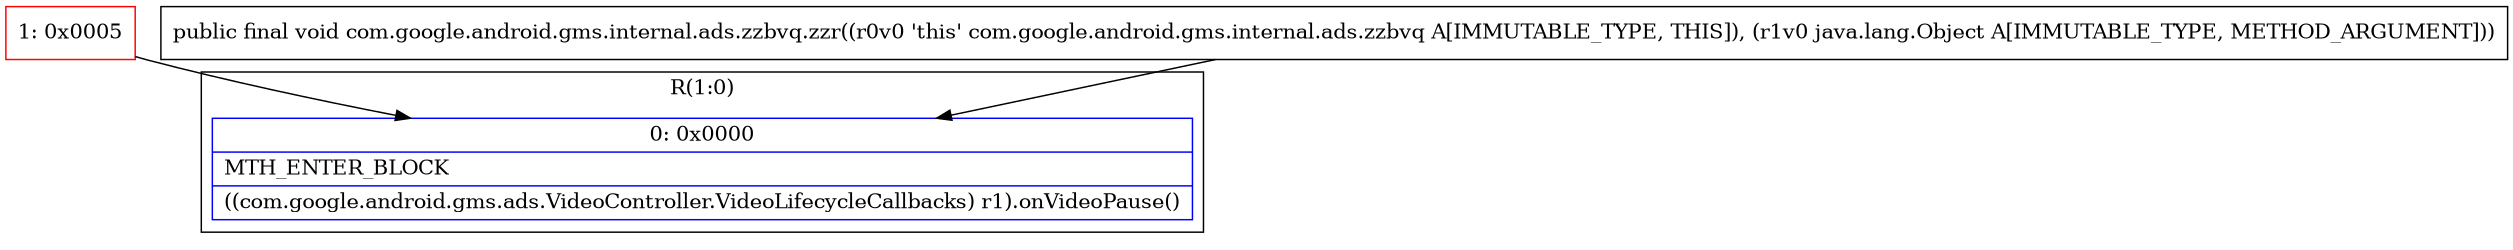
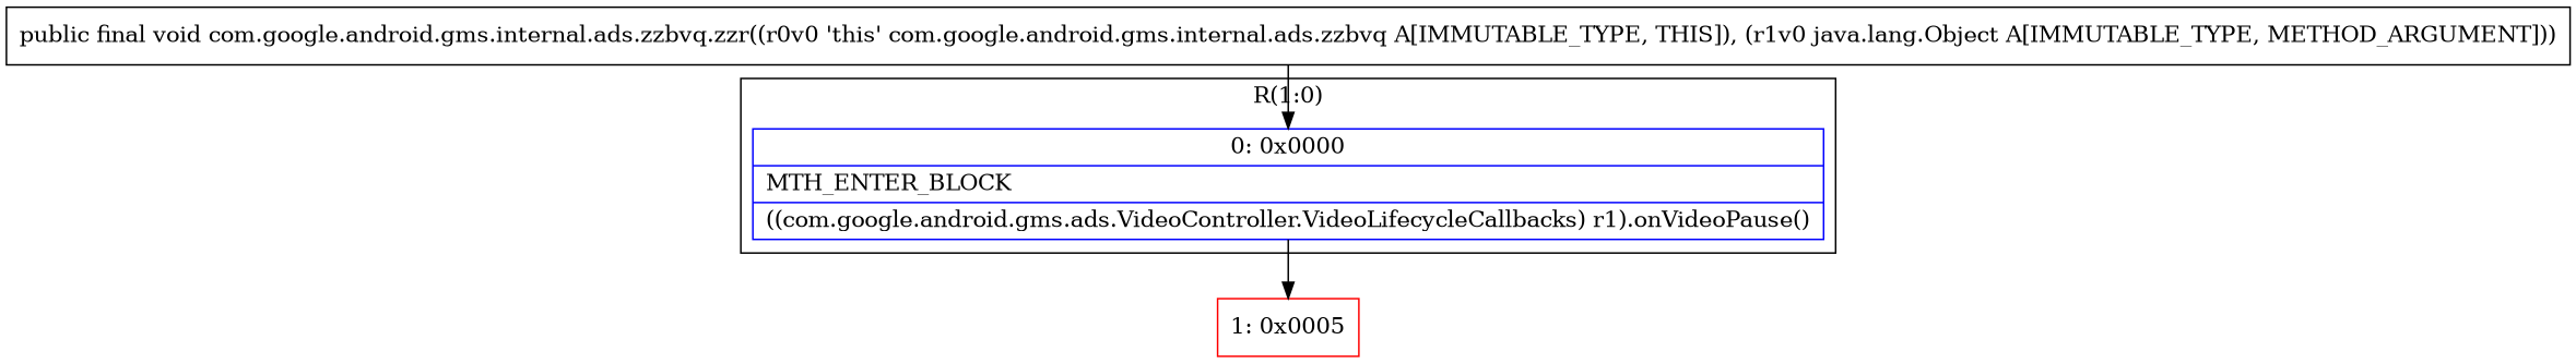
  digraph {
    node [shape=record]
    n1 [color=blue label="{0\:\ 0x0000|MTH_ENTER_BLOCK\l|((com.google.android.gms.ads.VideoController.VideoLifecycleCallbacks) r1).onVideoPause()\l}"]
    n2 [color=red label="{1\:\ 0x0005}"]
    n3 [label="{public final void com.google.android.gms.internal.ads.zzbvq.zzr((r0v0 'this' com.google.android.gms.internal.ads.zzbvq A[IMMUTABLE_TYPE, THIS]), (r1v0 java.lang.Object A[IMMUTABLE_TYPE, METHOD_ARGUMENT])) }"]
    subgraph cluster_1 {
      label="R(1:0)"
      n1
    }
-   n2 -> n1
+   n1 -> n2
    n3 -> n1
  }
